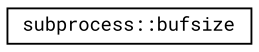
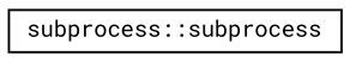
  digraph {
    rankdir=LR
    fontname="Roboto Mono"
-   n1 [color=black fillcolor=white fontname="Roboto Mono" fontsize=10 height=0.2 label="subprocess::bufsize" shape=record style=filled width=0.4]
+   n1 [color=black fillcolor=white fontname="Roboto Mono" fontsize=10 height=0.2 label="subprocess::subprocess" shape=record style=filled width=0.4]
  }
